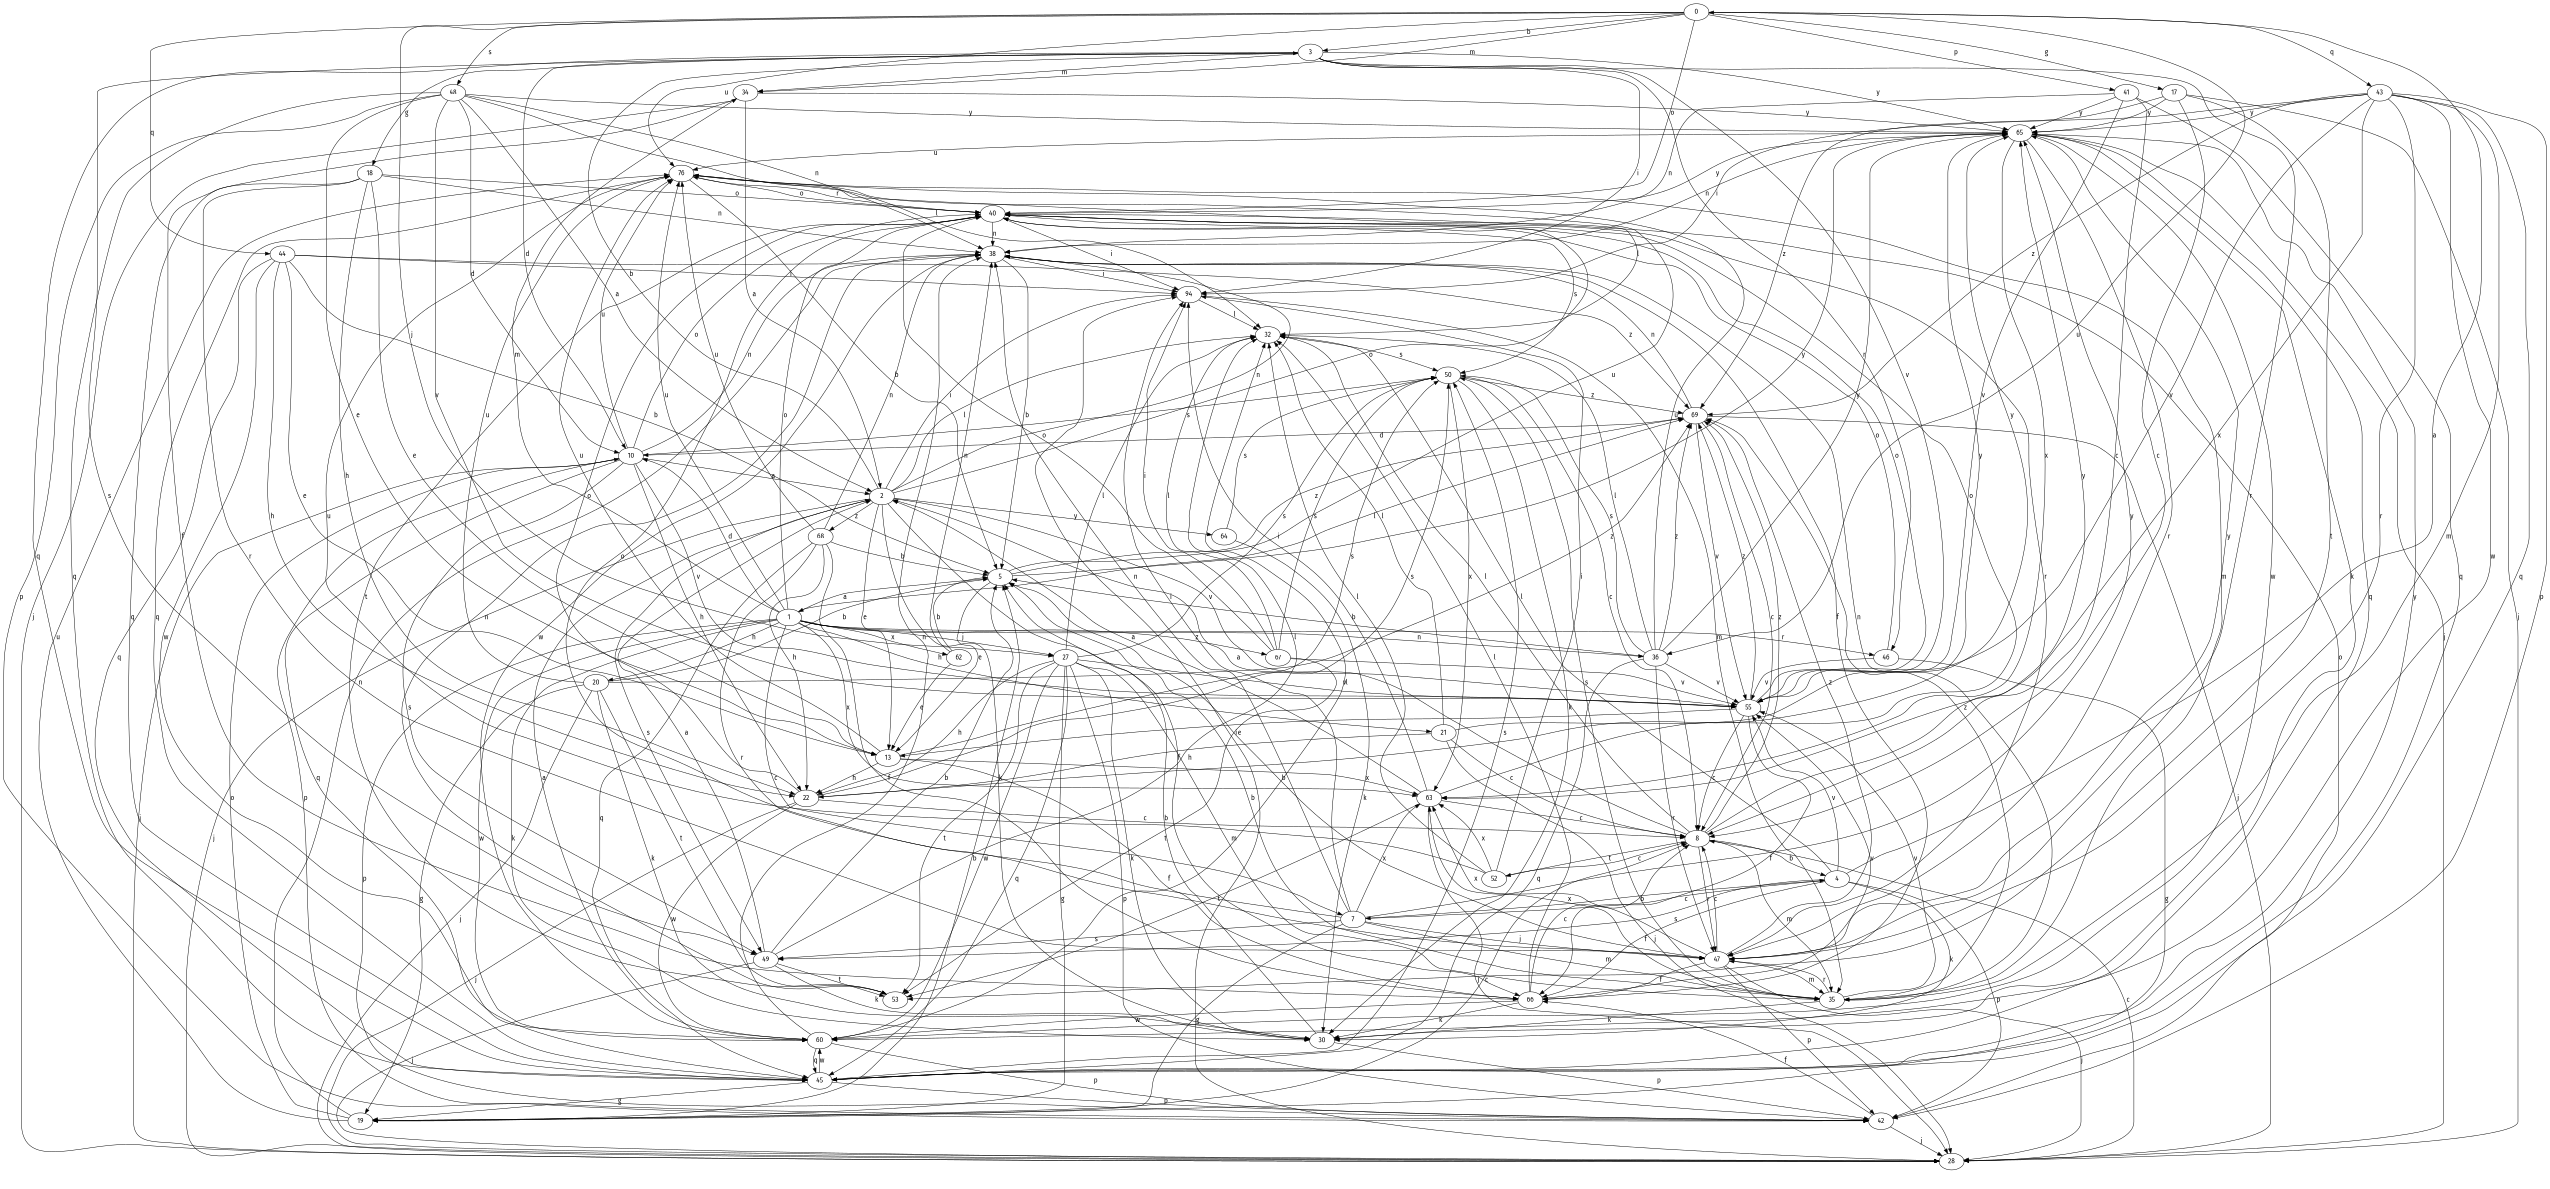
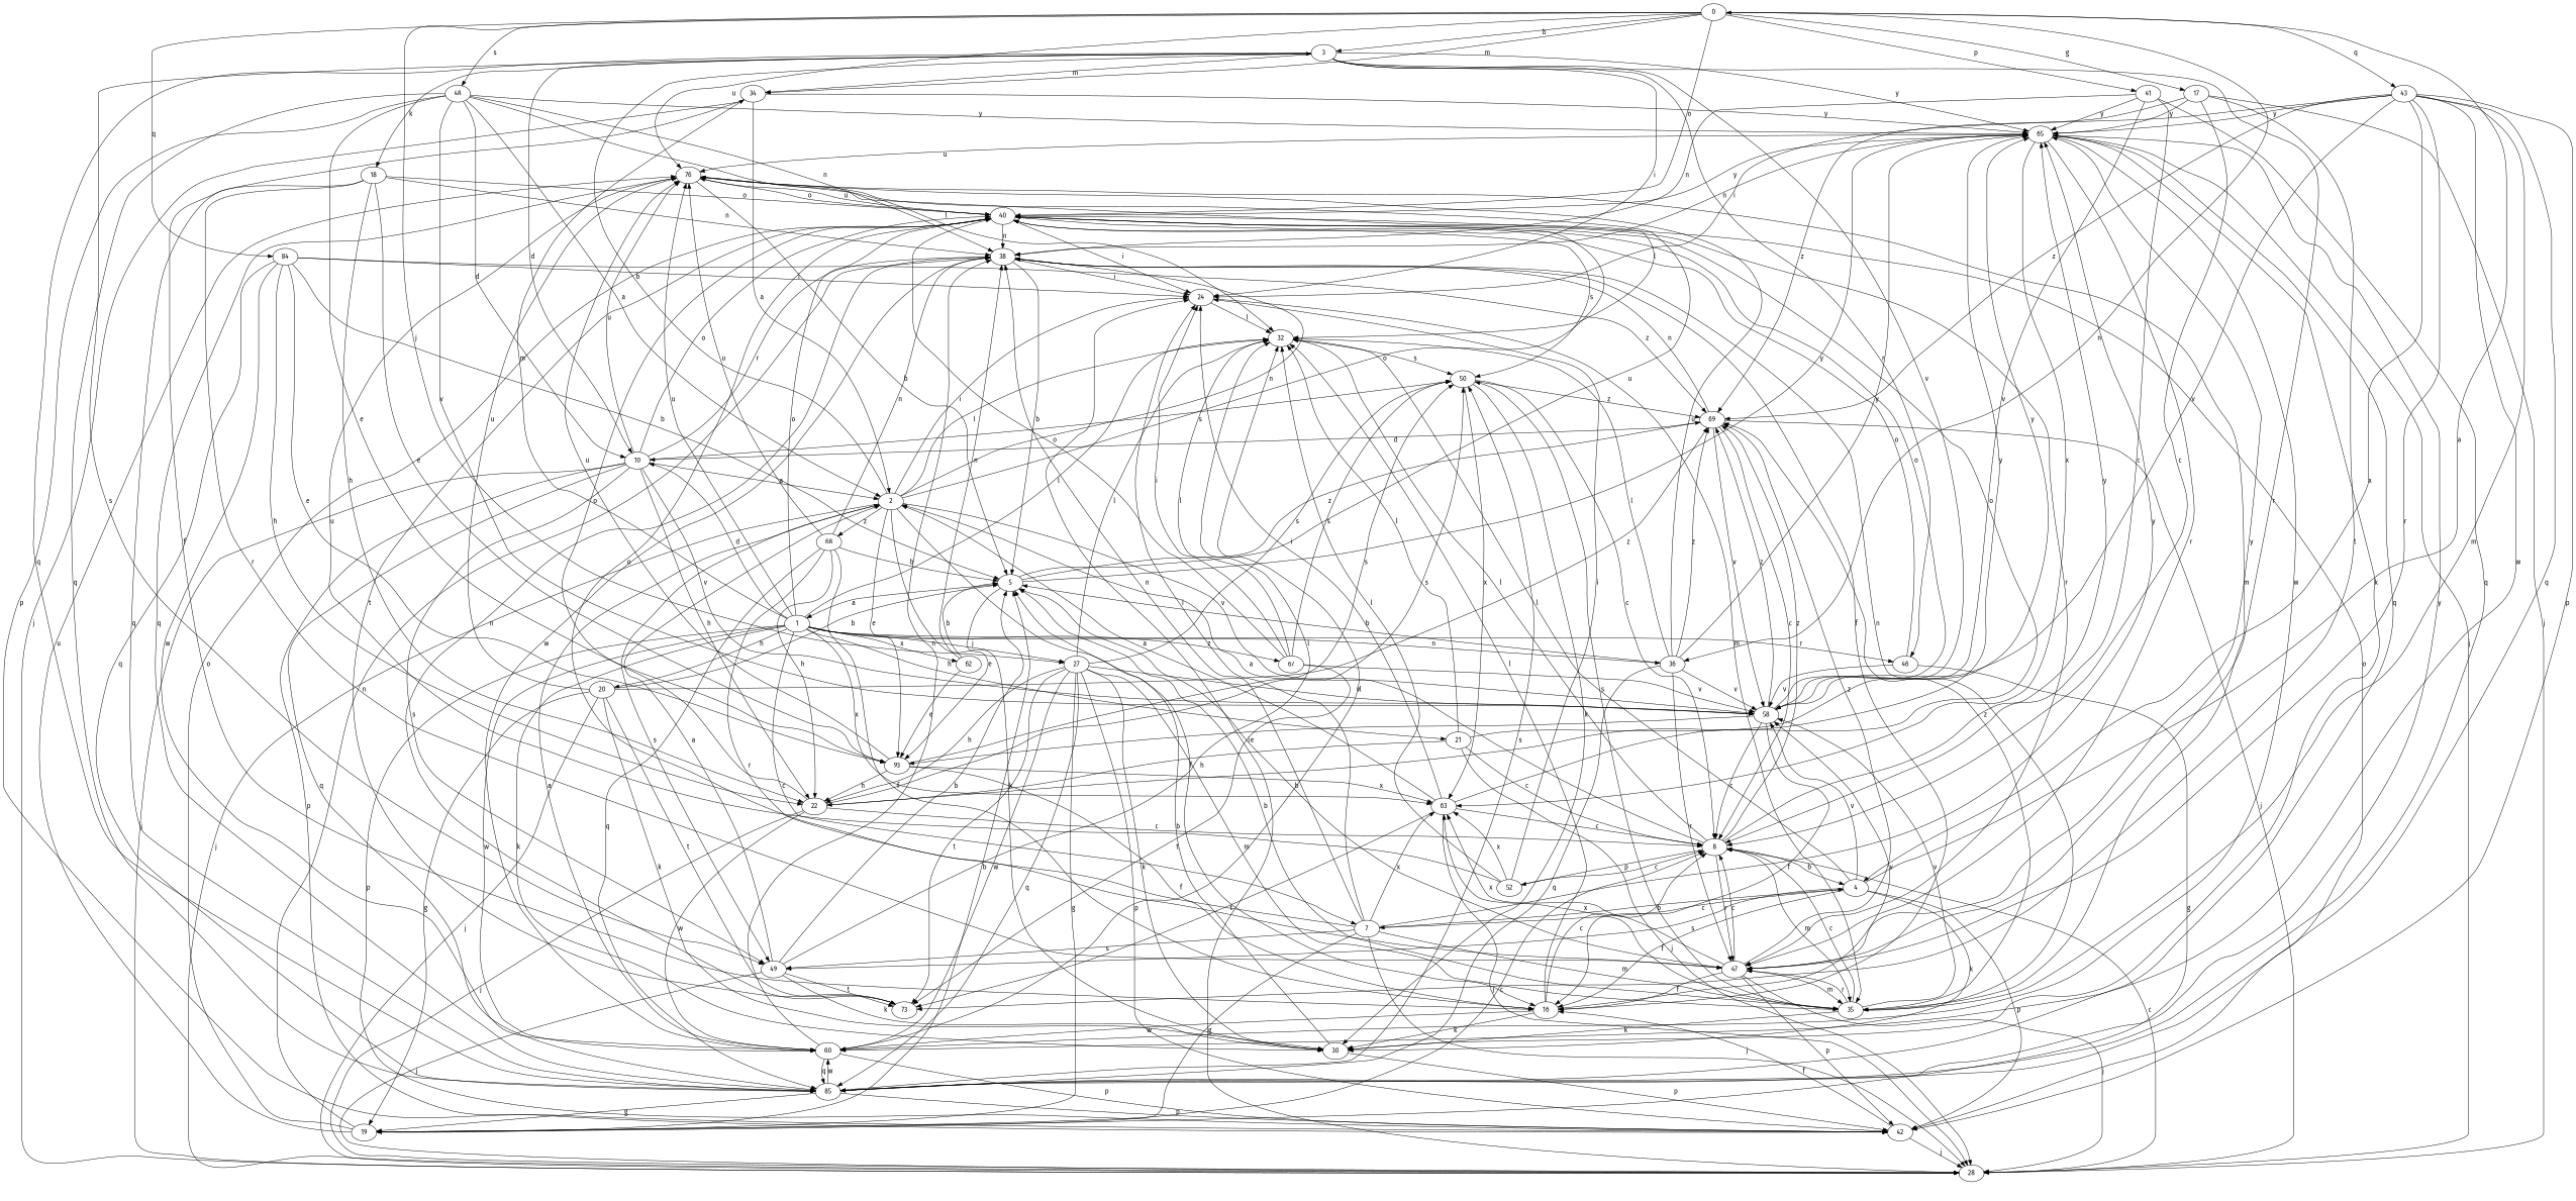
  strict digraph {
    fontname="Fira Sans"
    node [fontname="Fira Sans"]
    edge [fontname="Fira Sans"]
    0
    3
    17
    27
    34
    36
    40
    41
    43
-   44
+   44 [label=84]
    48
    n12 [label=76]
    10
    46
-   24 [label=94]
+   24
    49
-   58 [label=55]
+   58
    18
-   45
+   45 [label=85]
    47
    65
    28
    69
    8
-   53
+   53 [label=73]
    30
    32
    42
    60
    19
    35
    22
    50
    2
-   16 [label=66]
+   16
    5
    38
    63
-   13
+   13 [label=93]
    1
    7
    20
    21
    62
    67
    4
-   64
    68
    52
    0 -> 3 [label=b]
    0 -> 17 [label=g]
    0 -> 27 [label=j]
    0 -> 34 [label=m]
-   0 -> 36 [label=u]
+   0 -> 36 [label=n]
    0 -> 40 [label=o]
    0 -> 41 [label=p]
    0 -> 43 [label=q]
    0 -> 44 [label=q]
    0 -> 48 [label=s]
    0 -> n12 [label=u]
    3 -> 34 [label=m]
    3 -> 10 [label=d]
    3 -> 46 [label=r]
    3 -> 24 [label=i]
    3 -> 49 [label=s]
    3 -> 58 [label=v]
-   3 -> 18 [label=g]
+   3 -> 18 [label=k]
    3 -> 45 [label=q]
    3 -> 47 [label=r]
    3 -> 65 [label=y]
    17 -> 65 [label=y]
    17 -> 28 [label=j]
    17 -> 69 [label=z]
    17 -> 8 [label=c]
    17 -> 53 [label=t]
    27 -> 58 [label=v]
    27 -> 45 [label=q]
    27 -> 53 [label=t]
    27 -> 30 [label=k]
    27 -> 32 [label=l]
    27 -> 42 [label=p]
    27 -> 60 [label=w]
    27 -> 19 [label=g]
    27 -> 35 [label=m]
    27 -> 22 [label=h]
    27 -> 50 [label=s]
    34 -> 65 [label=y]
    34 -> 28 [label=j]
    34 -> 2 [label=a]
    34 -> 16 [label=f]
    36 -> n12 [label=u]
    36 -> 58 [label=v]
    36 -> 45 [label=q]
    36 -> 47 [label=r]
    36 -> 65 [label=y]
    36 -> 69 [label=z]
    36 -> 32 [label=l]
-   36 -> 50 [label=s]
    36 -> 5 [label=b]
-   40 -> n12 [label=r]
+   40 -> n12 [label=u]
    40 -> 24 [label=i]
    40 -> 47 [label=r]
    40 -> 65 [label=y]
    40 -> 53 [label=t]
    40 -> 50 [label=s]
    40 -> 38 [label=n]
    41 -> 58 [label=v]
    41 -> 45 [label=q]
    41 -> 65 [label=y]
    41 -> 8 [label=c]
    41 -> 38 [label=n]
    43 -> 24 [label=i]
    43 -> 58 [label=v]
    43 -> 45 [label=q]
    43 -> 47 [label=r]
    43 -> 65 [label=y]
    43 -> 69 [label=z]
    43 -> 42 [label=p]
    43 -> 60 [label=w]
    43 -> 35 [label=m]
-   43 -> 63 [label=x]
+   43 -> 4 [label=x]
    44 -> 24 [label=i]
    44 -> 45 [label=q]
    44 -> 69 [label=z]
    44 -> 60 [label=w]
    44 -> 22 [label=h]
    44 -> 5 [label=b]
    44 -> 13 [label=e]
    48 -> 10 [label=d]
    48 -> 58 [label=v]
    48 -> 45 [label=q]
    48 -> 65 [label=y]
    48 -> 32 [label=l]
    48 -> 42 [label=p]
    48 -> 2 [label=a]
    48 -> 38 [label=n]
    48 -> 13 [label=e]
    n12 -> 40 [label=o]
    n12 -> 45 [label=q]
    n12 -> 32 [label=l]
    n12 -> 35 [label=m]
    n12 -> 5 [label=b]
    10 -> 40 [label=o]
    10 -> n12 [label=u]
    10 -> 49 [label=s]
    10 -> 58 [label=v]
    10 -> 45 [label=q]
    10 -> 28 [label=j]
    10 -> 42 [label=p]
    10 -> 22 [label=h]
    10 -> 50 [label=s]
    10 -> 2 [label=a]
-   10 -> 38 [label=n]
+   10 -> 38 [label=r]
    46 -> 40 [label=o]
    46 -> 58 [label=v]
    46 -> 19 [label=g]
    24 -> 32 [label=l]
    24 -> 35 [label=m]
    49 -> 28 [label=j]
    49 -> 53 [label=t]
    49 -> 30 [label=k]
    49 -> 32 [label=l]
    49 -> 2 [label=a]
    49 -> 5 [label=b]
    58 -> 40 [label=o]
    58 -> 69 [label=z]
    58 -> 8 [label=c]
    58 -> 16 [label=f]
    58 -> 13 [label=e]
    18 -> 40 [label=o]
    18 -> 45 [label=q]
    18 -> 47 [label=r]
    18 -> 22 [label=h]
    18 -> 38 [label=n]
    18 -> 13 [label=e]
    45 -> 65 [label=y]
    45 -> 42 [label=p]
    45 -> 60 [label=w]
    45 -> 19 [label=g]
    45 -> 50 [label=s]
    47 -> 65 [label=y]
    47 -> 28 [label=j]
    47 -> 69 [label=z]
    47 -> 8 [label=c]
    47 -> 42 [label=p]
    47 -> 35 [label=m]
    47 -> 16 [label=f]
    47 -> 5 [label=b]
    47 -> 63 [label=x]
    65 -> n12 [label=u]
    65 -> 45 [label=q]
    65 -> 47 [label=r]
    65 -> 28 [label=j]
    65 -> 30 [label=k]
    65 -> 60 [label=w]
    65 -> 38 [label=n]
    65 -> 63 [label=x]
    28 -> 24 [label=i]
    28 -> 8 [label=c]
    69 -> 10 [label=d]
    69 -> 58 [label=v]
    69 -> 28 [label=j]
    69 -> 8 [label=c]
    69 -> 38 [label=n]
    8 -> 47 [label=r]
    8 -> 65 [label=y]
    8 -> 69 [label=z]
    8 -> 32 [label=l]
    8 -> 35 [label=m]
    8 -> 2 [label=a]
    8 -> 4 [label=b]
-   8 -> 52 [label=t]
+   8 -> 52 [label=p]
    53 -> 38 [label=n]
    30 -> 42 [label=p]
    30 -> 5 [label=b]
    32 -> 50 [label=s]
    42 -> 40 [label=o]
    42 -> 28 [label=j]
    42 -> 16 [label=f]
    60 -> 45 [label=q]
    60 -> 32 [label=l]
    60 -> 42 [label=p]
    60 -> 2 [label=a]
    60 -> 38 [label=n]
-   19 -> 10 [label=o]
+   19 -> 40 [label=o]
    19 -> n12 [label=u]
    19 -> 8 [label=c]
    19 -> 5 [label=b]
    19 -> 38 [label=n]
    35 -> 58 [label=v]
    35 -> 47 [label=r]
    35 -> 69 [label=z]
+   35 -> 8 [label=c]
    35 -> 30 [label=k]
    35 -> 50 [label=s]
    35 -> 5 [label=b]
    35 -> 38 [label=n]
    35 -> 63 [label=x]
    22 -> 40 [label=o]
    22 -> 65 [label=y]
    22 -> 28 [label=j]
    22 -> 8 [label=c]
    22 -> 60 [label=w]
    22 -> 50 [label=s]
    50 -> 69 [label=z]
    50 -> 8 [label=c]
    50 -> 30 [label=k]
    50 -> 63 [label=x]
    2 -> 3 [label=b]
    2 -> 40 [label=o]
    2 -> 24 [label=i]
    2 -> 49 [label=s]
    2 -> 58 [label=v]
    2 -> 28 [label=j]
    2 -> 30 [label=k]
    2 -> 32 [label=l]
    2 -> 16 [label=f]
    2 -> 38 [label=n]
    2 -> 13 [label=e]
-   2 -> 64 [label=y]
    2 -> 68 [label=z]
    16 -> 58 [label=v]
    16 -> 8 [label=c]
    16 -> 30 [label=k]
    16 -> 32 [label=l]
    16 -> 60 [label=w]
    5 -> n12 [label=u]
    5 -> 65 [label=y]
    5 -> 69 [label=z]
    5 -> 13 [label=e]
    5 -> 1 [label=a]
    38 -> 24 [label=i]
    38 -> 60 [label=w]
    38 -> 16 [label=f]
    38 -> 5 [label=b]
    63 -> 40 [label=o]
    63 -> 24 [label=i]
    63 -> 28 [label=j]
    63 -> 8 [label=c]
    63 -> 53 [label=t]
    63 -> 2 [label=a]
    13 -> n12 [label=u]
    13 -> 22 [label=h]
    13 -> 50 [label=s]
    13 -> 16 [label=f]
    13 -> 63 [label=x]
    1 -> 27 [label=j]
    1 -> 34 [label=m]
    1 -> 36 [label=n]
    1 -> 40 [label=o]
    1 -> n12 [label=u]
    1 -> 10 [label=d]
    1 -> 46 [label=r]
    1 -> 30 [label=k]
-   1 -> 69 [label=l]
+   1 -> 32 [label=l]
    1 -> 42 [label=p]
    1 -> 60 [label=w]
    1 -> 63 [label=x]
    1 -> 7 [label=c]
    1 -> 20 [label=h]
    1 -> 21 [label=h]
    1 -> 62 [label=x]
    1 -> 67 [label=z]
    7 -> 40 [label=o]
    7 -> 24 [label=i]
    7 -> 49 [label=s]
    7 -> 65 [label=y]
-   7 -> 47 [label=j]
+   7 -> 28 [label=j]
    7 -> 19 [label=g]
    7 -> 35 [label=m]
    7 -> 38 [label=n]
    7 -> 63 [label=x]
    7 -> 4 [label=b]
    20 -> n12 [label=u]
    20 -> 28 [label=j]
    20 -> 69 [label=z]
    20 -> 53 [label=t]
    20 -> 30 [label=k]
    20 -> 19 [label=g]
    20 -> 5 [label=b]
    21 -> 65 [label=y]
    21 -> 28 [label=j]
    21 -> 8 [label=c]
    21 -> 32 [label=l]
    21 -> 22 [label=h]
    62 -> 5 [label=b]
    62 -> 38 [label=n]
    62 -> 13 [label=e]
    67 -> 40 [label=o]
    67 -> 24 [label=i]
    67 -> 58 [label=v]
    67 -> 53 [label=t]
    67 -> 32 [label=l]
    67 -> 50 [label=s]
    4 -> 0 [label=a]
    4 -> 49 [label=s]
    4 -> 58 [label=v]
    4 -> 30 [label=k]
    4 -> 32 [label=l]
    4 -> 42 [label=p]
    4 -> 16 [label=f]
    4 -> 7 [label=c]
-   64 -> 30 [label=k]
-   64 -> 50 [label=s]
    68 -> n12 [label=u]
    68 -> 45 [label=q]
    68 -> 47 [label=r]
    68 -> 22 [label=h]
    68 -> 16 [label=f]
    68 -> 5 [label=b]
    68 -> 38 [label=n]
    52 -> n12 [label=u]
    52 -> 24 [label=i]
    52 -> 8 [label=c]
    52 -> 32 [label=l]
    52 -> 63 [label=x]
  }
